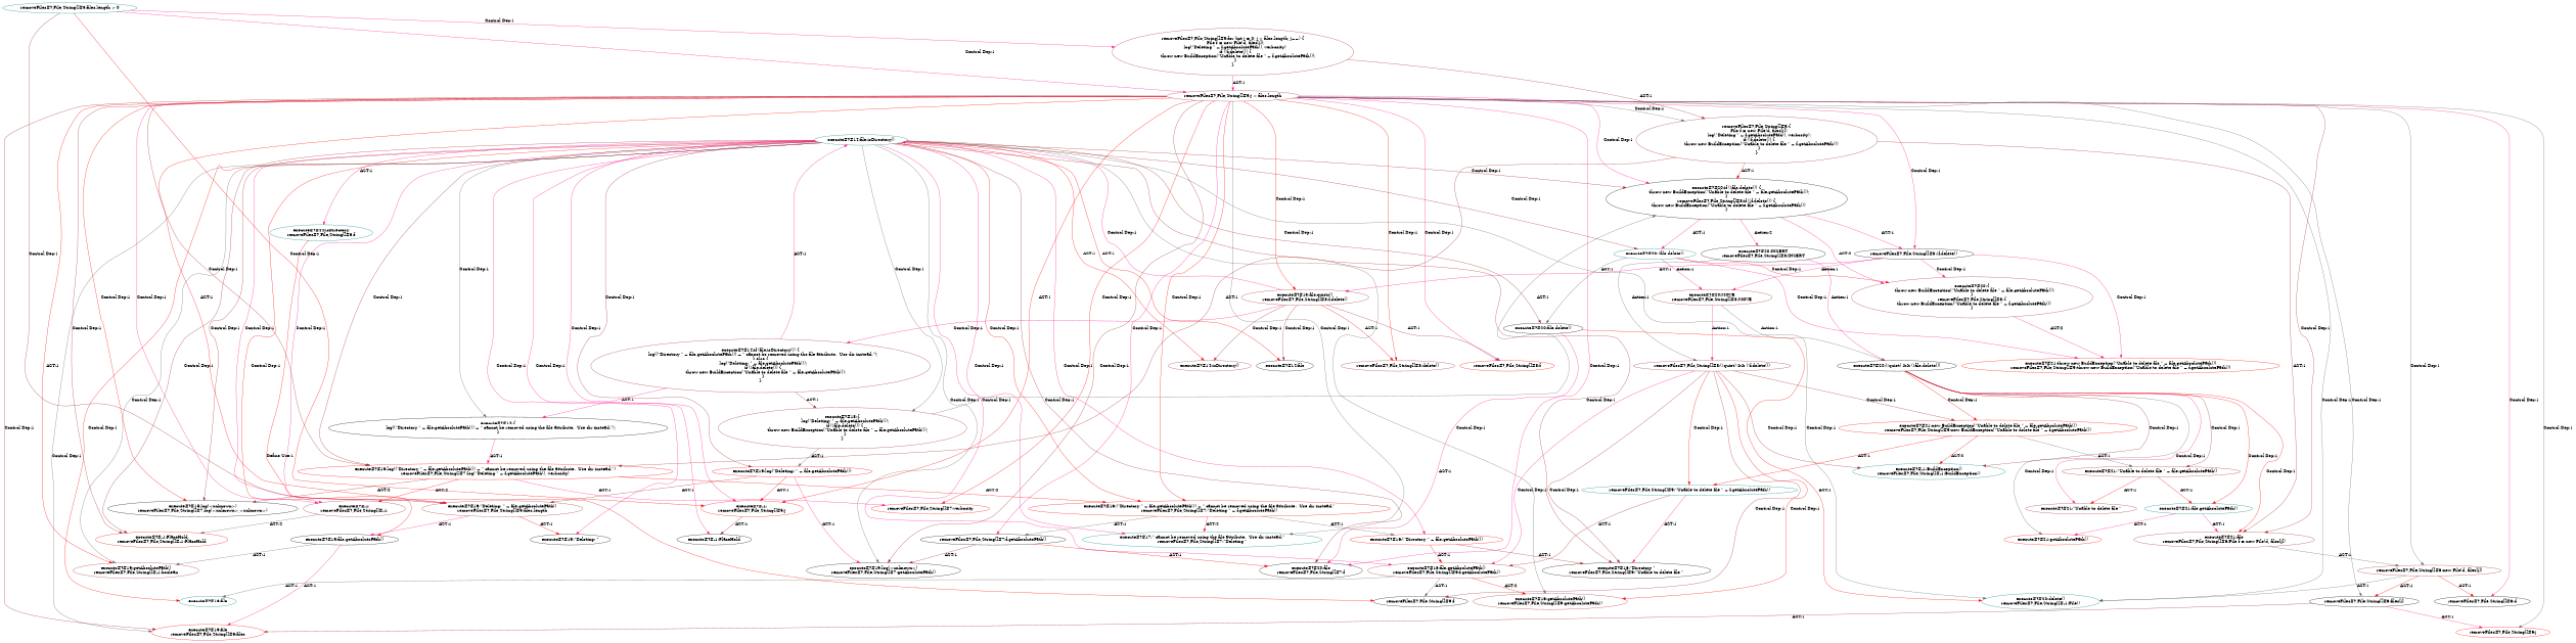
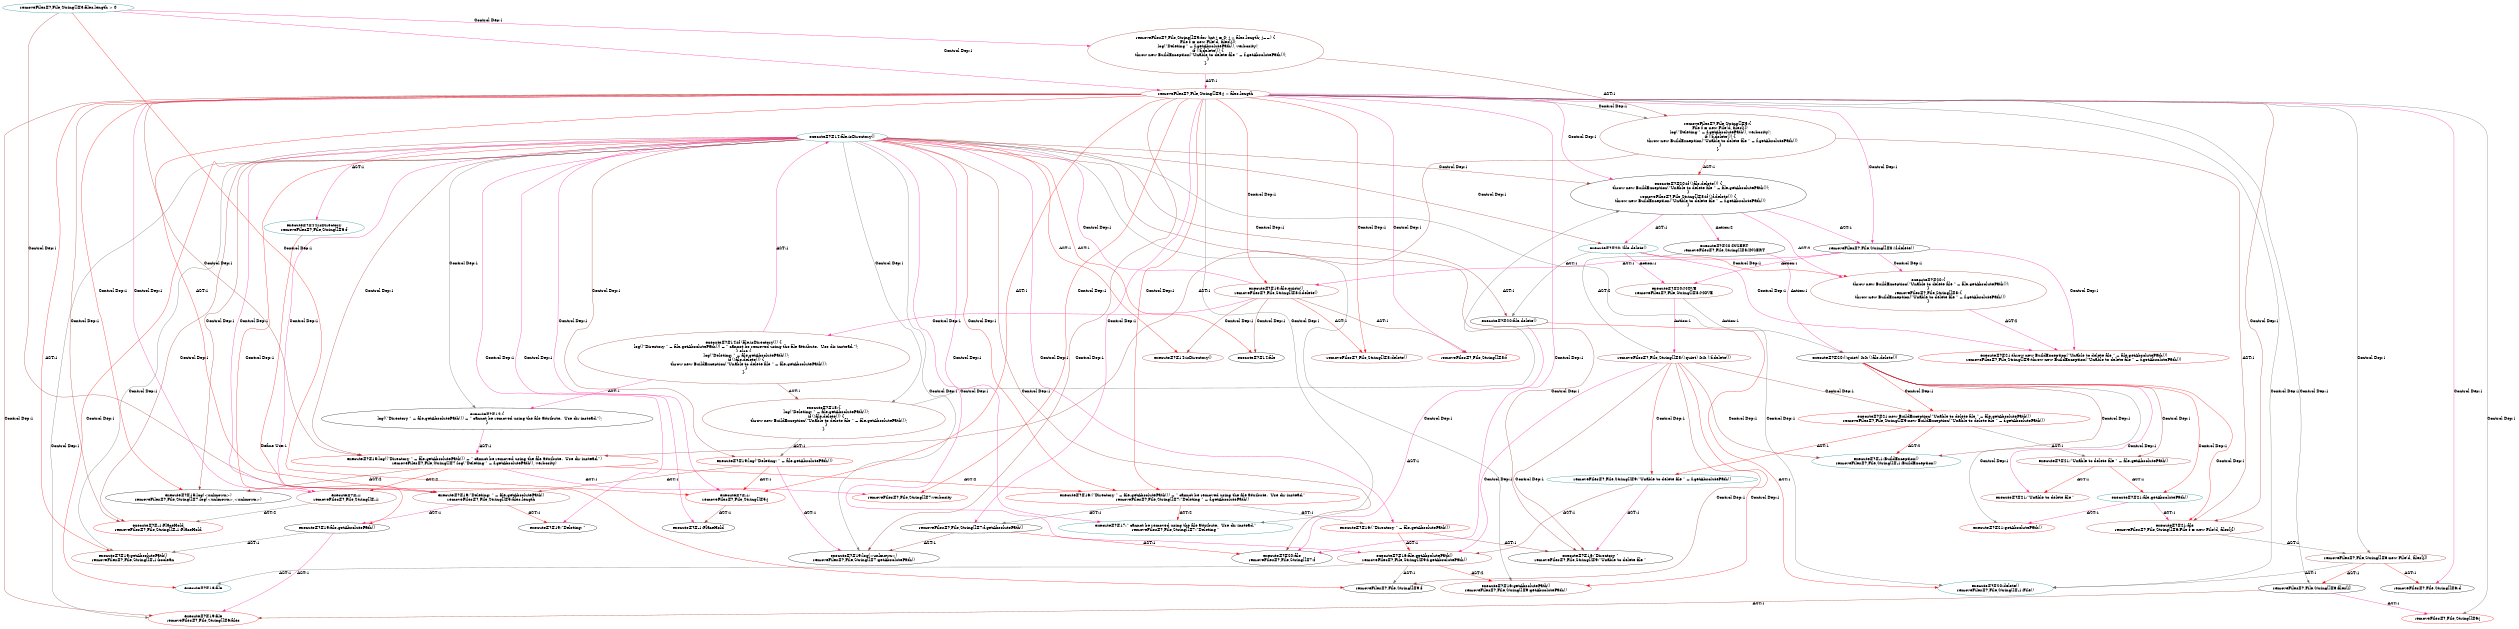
  digraph {
    node [color=brown shape=ellipse]
    edge [color=deeppink]
    n1 [color=black label="execute#?#20:INSERT\nremoveFiles#?,File,String[]#8:INSERT"]
    n2 [color=black label="execute#?#20:(!quiet) && (!file.delete())"]
    n3 [label="removeFiles#?,File,String[]#8:(!quiet) && (!f.delete())"]
    n4 [color=red label="execute#?#21:new BuildException(\"Unable to delete file \" + file.getAbsolutePath())\nremoveFiles#?,File,String[]#9:new BuildException(\"Unable to delete file \" + f.getAbsolutePath())"]
    n5 [color=teal label="execute#?#-1:BuildException()\nremoveFiles#?,File,String[]#-1:BuildException()"]
    n6 [label="execute#?#21:\"Unable to delete file \" + file.getAbsolutePath()"]
    n7 [label="execute#?#21:\"Unable to delete file \""]
    n8 [color=teal label="execute#?#21:file.getAbsolutePath()"]
    n9 [color=red label="execute#?#21:getAbsolutePath()"]
    n10 [label="execute#?#21:file\nremoveFiles#?,File,String[]#6:File f = new File(d, files[j])"]
    n11 [color=black label="execute#?#16:\"Directory \"\nremoveFiles#?,File,String[]#9:\"Unable to delete file \""]
    n12 [label="execute#?#16:file.getAbsolutePath()\nremoveFiles#?,File,String[]#9:f.getAbsolutePath()"]
    n13 [label="execute#?#16:getAbsolutePath()\nremoveFiles#?,File,String[]#9:getAbsolutePath()"]
    n14 [color=black label="removeFiles#?,File,String[]#9:f"]
    n15 [color=teal label="removeFiles#?,File,String[]#9:\"Unable to delete file \" + f.getAbsolutePath()"]
    n16 [color=black label="execute#?#20:if (!file.delete()) \{\n    throw new BuildException(\"Unable to delete file \" + file.getAbsolutePath());\n\}\nremoveFiles#?,File,String[]#8:if (!f.delete()) \{\n    throw new BuildException(\"Unable to delete file \" + f.getAbsolutePath());\n\}"]
    n17 [color=teal label="execute#?#20:!file.delete()"]
    n18 [label="execute#?#20:\{\n    throw new BuildException(\"Unable to delete file \" + file.getAbsolutePath());\n\}\nremoveFiles#?,File,String[]#8:\{\n    throw new BuildException(\"Unable to delete file \" + f.getAbsolutePath());\n\}"]
    n19 [color=black label="removeFiles#?,File,String[]#8:!f.delete()"]
    n20 [color=black label="execute#?#20:file.delete()"]
    n21 [color=red label="execute#?#21:throw new BuildException(\"Unable to delete file \" + file.getAbsolutePath())\nremoveFiles#?,File,String[]#9:throw new BuildException(\"Unable to delete file \" + f.getAbsolutePath())"]
    n22 [label="execute#?#20:MOVE\nremoveFiles#?,File,String[]#8:MOVE"]
    n23 [label="execute#?#13:file.exists()\nremoveFiles#?,File,String[]#8:f.delete()"]
    n24 [color=teal label="execute#?#14:file.isDirectory()"]
    n25 [color=teal label="execute#?#44:isDirectory\nremoveFiles#?,File,String[]#6:f"]
    n26 [color=black label="execute#?#14:file"]
    n27 [label="execute#?#14:isDirectory()"]
    n28 [color=black label="execute#?#14:\{\n    log((\"Directory \" + file.getAbsolutePath()) + \" cannot be removed using the file attribute.  Use dir instead.\");\n\}"]
    n29 [color=red label="execute#?#15:log((\"Directory \" + file.getAbsolutePath()) + \" cannot be removed using the file attribute.  Use dir instead.\")\nremoveFiles#?,File,String[]#7:log(\"Deleting \" + f.getAbsolutePath(), verbosity)"]
    n30 [color=black label="execute#?#15:log(<unknown>)\nremoveFiles#?,File,String[]#7:log(<unknown>,<unknown>)"]
    n31 [label="execute#?#-1:\nremoveFiles#?,File,String[]#-1:"]
    n32 [color=red label="execute#?#-1:PlaceHold\nremoveFiles#?,File,String[]#-1:PlaceHold"]
    n33 [color=red label="execute#?#16:(\"Directory \" + file.getAbsolutePath()) + \" cannot be removed using the file attribute.  Use dir instead.\"\nremoveFiles#?,File,String[]#7:\"Deleting \" + f.getAbsolutePath()"]
    n34 [color=red label="execute#?#16:(\"Directory \" + file.getAbsolutePath())"]
    n35 [color=teal label="execute#?#16:file"]
    n36 [color=teal label="execute#?#17:\" cannot be removed using the file attribute.  Use dir instead.\"\nremoveFiles#?,File,String[]#7:\"Deleting \""]
    n37 [label="execute#?#18:\{\n    log(\"Deleting: \" + file.getAbsolutePath());\n    if (!file.delete()) \{\n        throw new BuildException(\"Unable to delete file \" + file.getAbsolutePath());\n    \}\n\}"]
    n38 [color=red label="execute#?#19:log(\"Deleting: \" + file.getAbsolutePath())"]
    n39 [color=black label="execute#?#19:log(<unknown>)\nremoveFiles#?,File,String[]#7:getAbsolutePath()"]
    n40 [color=red label="execute#?#-1:\nremoveFiles#?,File,String[]#5:j"]
    n41 [color=black label="execute#?#-1:PlaceHold"]
    n42 [label="execute#?#19:\"Deleting: \" + file.getAbsolutePath()\nremoveFiles#?,File,String[]#5:files.length"]
    n43 [color=black label="execute#?#19:\"Deleting: \""]
    n44 [color=black label="execute#?#19:file.getAbsolutePath()"]
    n45 [label="execute#?#19:getAbsolutePath()\nremoveFiles#?,File,String[]#-1:boolean"]
    n46 [color=red label="execute#?#19:file\nremoveFiles#?,File,String[]#6:files"]
    n47 [color=teal label="execute#?#20:delete()\nremoveFiles#?,File,String[]#-1:File()"]
    n48 [color=black label="execute#?#20:file\nremoveFiles#?,File,String[]#7:f"]
    n49 [color=red label="removeFiles#?,File,String[]#7:verbosity"]
    n50 [color=black label="removeFiles#?,File,String[]#7:f.getAbsolutePath()"]
    n51 [label="execute#?#14:if (file.isDirectory()) \{\n    log((\"Directory \" + file.getAbsolutePath()) + \" cannot be removed using the file attribute.  Use dir instead.\");\n\} else \{\n    log(\"Deleting: \" + file.getAbsolutePath());\n    if (!file.delete()) \{\n        throw new BuildException(\"Unable to delete file \" + file.getAbsolutePath());\n    \}\n\}"]
    n52 [color=red label="removeFiles#?,File,String[]#8:f"]
    n53 [label="removeFiles#?,File,String[]#8:delete()"]
    n54 [label="removeFiles#?,File,String[]#6:new File(d, files[j])"]
    n55 [color=black label="removeFiles#?,File,String[]#6:files[j]"]
    n56 [color=black label="removeFiles#?,File,String[]#6:d"]
    n57 [color=teal label="removeFiles#?,File,String[]#3:files.length > 0"]
    n58 [label="removeFiles#?,File,String[]#5:j < files.length"]
    n59 [label="removeFiles#?,File,String[]#5:for (int j = 0; j < files.length; j++) \{\n    File f = new File(d, files[j]);\n    log(\"Deleting \" + f.getAbsolutePath(), verbosity);\n    if (!f.delete()) \{\n        throw new BuildException(\"Unable to delete file \" + f.getAbsolutePath());\n    \}\n\}"]
    n60 [color=red label="removeFiles#?,File,String[]#6:j"]
    n61 [label="removeFiles#?,File,String[]#5:\{\n    File f = new File(d, files[j]);\n    log(\"Deleting \" + f.getAbsolutePath(), verbosity);\n    if (!f.delete()) \{\n        throw new BuildException(\"Unable to delete file \" + f.getAbsolutePath());\n    \}\n\}"]
    n1 -> n2 [label="Action:1"]
-   n1 -> n3 [color=gray40 label="Action:1"]
+   n1 -> n3 [color=gray40 label="AST:2"]
    n2 -> n4 [color=red label="Control Dep:1"]
    n2 -> n5 [color=brown label="Control Dep:1"]
    n2 -> n6 [color=brown label="Control Dep:1"]
    n2 -> n7 [label="Control Dep:1"]
    n2 -> n8 [color=red label="Control Dep:1"]
    n2 -> n9 [color=gray40 label="Control Dep:1"]
    n2 -> n10 [color=red label="Control Dep:1"]
    n3 -> n4 [color=brown label="Control Dep:1"]
    n3 -> n5 [color=brown label="Control Dep:1"]
    n3 -> n11 [color=brown label="Control Dep:1"]
    n3 -> n12 [label="Control Dep:1"]
    n3 -> n13 [color=red label="Control Dep:1"]
    n3 -> n14 [color=brown label="Control Dep:1"]
    n3 -> n15 [color=red label="Control Dep:1"]
    n4 -> n5 [color=red label="AST:2"]
    n4 -> n6 [color=gray40 label="AST:1"]
    n4 -> n15 [color=red label="AST:1"]
    n6 -> n7 [color=red label="AST:1"]
    n6 -> n8 [color=red label="AST:1"]
    n8 -> n9 [label="AST:1"]
    n8 -> n10 [label="AST:1"]
    n10 -> n54 [color=gray40 label="AST:1"]
    n12 -> n13 [color=red label="AST:2"]
    n12 -> n14 [color=gray40 label="AST:1"]
    n12 -> n35 [color=gray40 label="AST:1"]
    n15 -> n11 [label="AST:1"]
    n15 -> n12 [color=brown label="AST:1"]
    n16 -> n1 [label="Action:2"]
    n16 -> n17 [label="AST:1"]
    n16 -> n18 [label="AST:2"]
    n16 -> n19 [label="AST:1"]
    n17 -> n18 [color=red label="Control Dep:1"]
    n17 -> n20 [color=gray40 label="AST:1"]
    n17 -> n21 [label="Control Dep:1"]
    n17 -> n22 [label="Action:1"]
    n18 -> n21 [label="AST:2"]
    n19 -> n18 [label="Control Dep:1"]
    n19 -> n21 [label="Control Dep:1"]
    n19 -> n22 [label="Action:1"]
    n19 -> n23 [label="AST:1"]
    n20 -> n47 [color=red label="AST:1"]
    n20 -> n48 [label="AST:1"]
    n22 -> n2 [color=gray40 label="Action:1"]
    n22 -> n3 [label="Action:1"]
    n23 -> n24 [label="Control Dep:1"]
    n23 -> n26 [color=brown label="Control Dep:1"]
    n23 -> n27 [color=brown label="Control Dep:1"]
    n23 -> n51 [label="Control Dep:1"]
    n23 -> n52 [color=brown label="AST:1"]
    n23 -> n53 [color=red label="AST:1"]
    n24 -> n11 [color=brown label="Control Dep:1"]
    n24 -> n12 [label="Control Dep:1"]
    n24 -> n13 [color=gray40 label="Control Dep:1"]
    n24 -> n16 [color=brown label="Control Dep:1"]
    n24 -> n17 [color=brown label="Control Dep:1"]
    n24 -> n20 [color=brown label="Control Dep:1"]
    n24 -> n25 [label="AST:1"]
    n24 -> n26 [color=red label="AST:1"]
    n24 -> n27 [color=red label="AST:1"]
    n24 -> n28 [color=gray40 label="Control Dep:1"]
    n24 -> n29 [color=brown label="Control Dep:1"]
    n24 -> n30 [color=brown label="Control Dep:1"]
    n24 -> n31 [label="Control Dep:1"]
    n24 -> n32 [color=brown label="Control Dep:1"]
    n24 -> n33 [color=red label="Control Dep:1"]
    n24 -> n34 [label="Control Dep:1"]
    n24 -> n35 [color=red label="Control Dep:1"]
    n24 -> n36 [label="Control Dep:1"]
    n24 -> n37 [color=gray40 label="Control Dep:1"]
    n24 -> n38 [color=brown label="Control Dep:1"]
    n24 -> n39 [color=gray40 label="Control Dep:1"]
    n24 -> n40 [label="Control Dep:1"]
    n24 -> n41 [label="Control Dep:1"]
    n24 -> n42 [label="Control Dep:1"]
    n24 -> n43 [label="Control Dep:1"]
    n24 -> n44 [color=red label="Control Dep:1"]
    n24 -> n45 [color=gray40 label="Control Dep:1"]
    n24 -> n46 [color=gray40 label="Control Dep:1"]
    n24 -> n47 [color=gray40 label="Control Dep:1"]
    n24 -> n48 [color=brown label="Control Dep:1"]
    n25 -> n14 [color=red label="Define Use:1"]
    n28 -> n29 [label="AST:1"]
    n29 -> n30 [color=brown label="AST:2"]
    n29 -> n31 [color=red label="AST:2"]
    n29 -> n33 [color=red label="AST:2"]
    n29 -> n49 [label="AST:1"]
    n31 -> n32 [color=gray40 label="AST:2"]
    n33 -> n34 [color=gray40 label="AST:1"]
    n33 -> n36 [color=red label="AST:2"]
    n33 -> n50 [color=gray40 label="AST:1"]
    n34 -> n11 [color=brown label="AST:1"]
    n34 -> n12 [color=red label="AST:1"]
    n37 -> n16 [color=gray40 label="AST:1"]
    n37 -> n38 [color=gray40 label="AST:1"]
    n38 -> n39 [label="AST:1"]
    n38 -> n40 [color=red label="AST:1"]
    n38 -> n42 [color=brown label="AST:1"]
    n40 -> n41 [color=brown label="AST:1"]
    n42 -> n43 [color=red label="AST:1"]
    n42 -> n44 [label="AST:1"]
    n44 -> n45 [color=gray40 label="AST:1"]
    n44 -> n46 [label="AST:1"]
    n50 -> n39 [color=brown label="AST:1"]
    n50 -> n48 [color=red label="AST:1"]
    n51 -> n24 [label="AST:1"]
    n51 -> n28 [label="AST:1"]
    n51 -> n37 [color=brown label="AST:1"]
    n54 -> n47 [color=gray40 label="AST:1"]
    n54 -> n55 [color=red label="AST:1"]
    n54 -> n56 [color=red label="AST:1"]
    n55 -> n46 [color=brown label="AST:1"]
    n55 -> n60 [label="AST:1"]
    n57 -> n40 [color=red label="Control Dep:1"]
    n57 -> n42 [color=brown label="Control Dep:1"]
    n57 -> n58 [label="Control Dep:1"]
    n57 -> n59 [label="Control Dep:1"]
    n58 -> n10 [color=brown label="Control Dep:1"]
    n58 -> n16 [label="Control Dep:1"]
    n58 -> n19 [label="Control Dep:1"]
    n58 -> n23 [color=red label="Control Dep:1"]
    n58 -> n29 [color=brown label="Control Dep:1"]
    n58 -> n30 [color=red label="Control Dep:1"]
    n58 -> n31 [label="Control Dep:1"]
    n58 -> n32 [color=brown label="Control Dep:1"]
    n58 -> n33 [color=red label="Control Dep:1"]
    n58 -> n36 [color=gray40 label="Control Dep:1"]
    n58 -> n39 [color=brown label="Control Dep:1"]
    n58 -> n40 [color=red label="AST:1"]
    n58 -> n42 [color=red label="AST:1"]
    n58 -> n45 [color=red label="AST:1"]
    n58 -> n46 [color=brown label="Control Dep:1"]
    n58 -> n47 [color=gray40 label="Control Dep:1"]
    n58 -> n48 [label="Control Dep:1"]
    n58 -> n49 [color=red label="Control Dep:1"]
    n58 -> n50 [label="Control Dep:1"]
    n58 -> n52 [label="Control Dep:1"]
    n58 -> n53 [color=red label="Control Dep:1"]
    n58 -> n54 [color=gray40 label="Control Dep:1"]
    n58 -> n55 [color=gray40 label="Control Dep:1"]
    n58 -> n56 [label="Control Dep:1"]
    n58 -> n60 [color=gray40 label="Control Dep:1"]
    n58 -> n61 [color=gray40 label="Control Dep:1"]
    n59 -> n58 [label="AST:1"]
    n59 -> n61 [color=brown label="AST:1"]
    n61 -> n10 [color=brown label="AST:1"]
    n61 -> n16 [color=red label="AST:1"]
    n61 -> n29 [color=brown label="AST:1"]
  }
